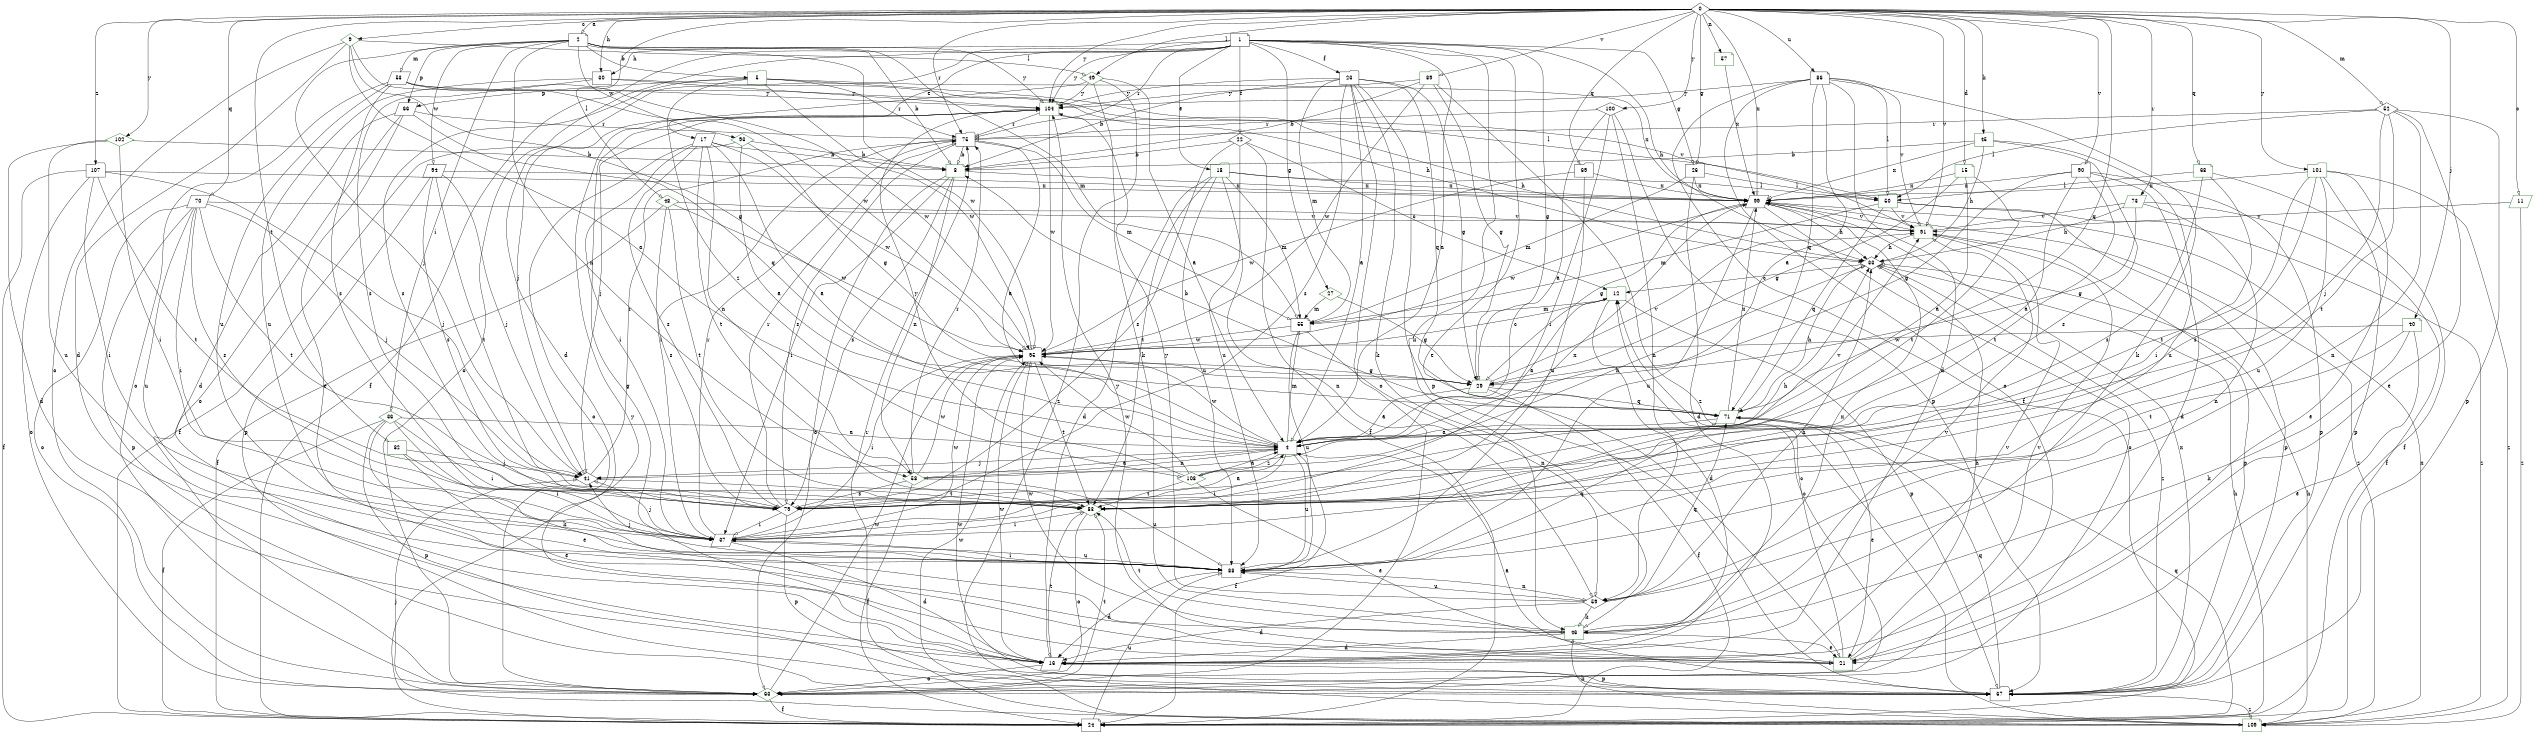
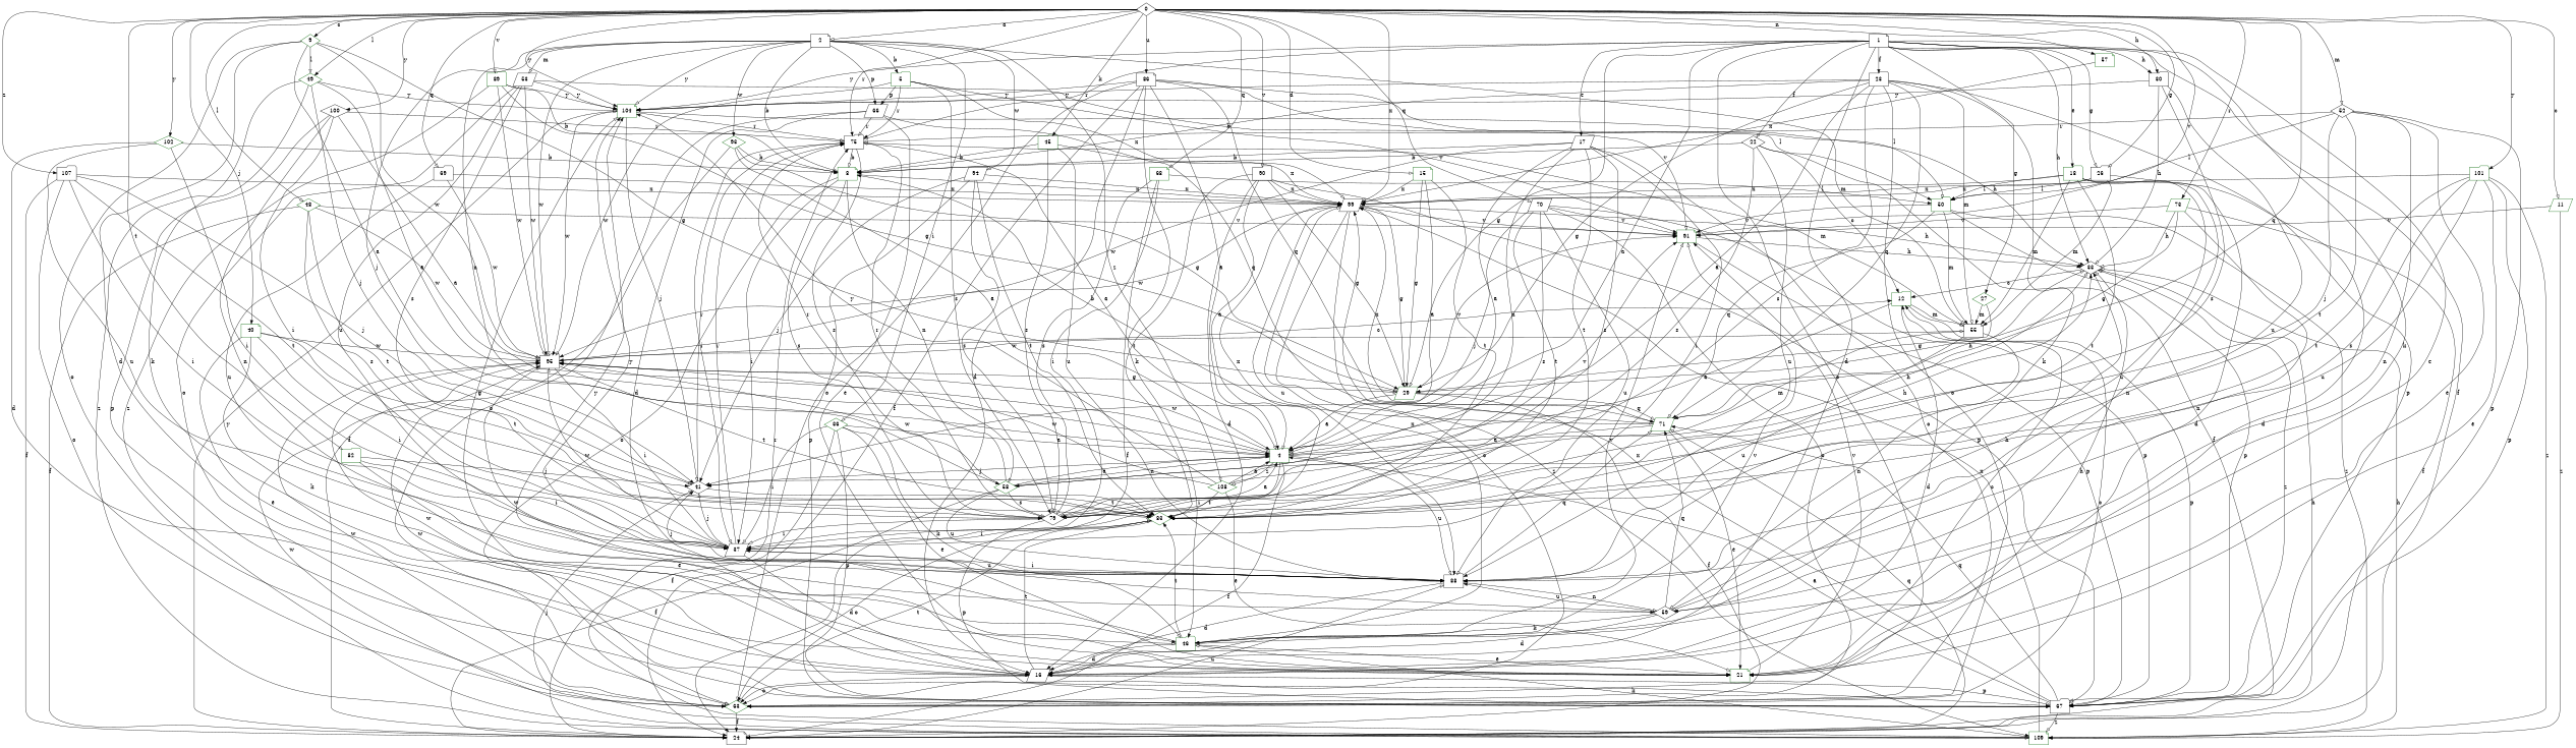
  strict digraph {
    node [color=darkgreen shape=folder]
    edge [arrowhead=normal]
    0 [color=black shape=diamond]
    2 [color=black shape=note]
    9 [shape=diamond]
    11 [shape=parallelogram]
    15 [shape=note]
    26 [color=black]
    30 [color=black]
    40 [shape=note]
    45
    48 [shape=diamond]
    49 [shape=diamond]
    52 [color=black shape=diamond]
    57 [shape=note]
    68 [shape=note]
    69 [color=black]
    70 [color=black shape=parallelogram]
    71 [shape=parallelogram]
    73 [shape=parallelogram]
    75 [color=black]
    82
    86 [color=black shape=note]
    89
    90 [color=black]
    91 [shape=note]
    99 [color=black shape=parallelogram]
    100 [color=black shape=diamond]
    101
    102 [shape=diamond]
    104 [shape=note]
    107 [color=black]
    5
    8 [shape=note]
    36 [shape=diamond]
    41 [color=black shape=diamond]
    53 [color=black shape=parallelogram]
    55 [color=black shape=note]
    58 [shape=diamond]
    66 [color=black shape=parallelogram]
    93 [shape=diamond]
    94 [color=black shape=parallelogram]
    95 [color=black]
    108 [shape=diamond]
    4
    16 [color=black shape=parallelogram]
    29 [shape=parallelogram]
    63 [shape=diamond]
    109 [shape=note]
    83 [shape=diamond]
    50
    33 [color=black shape=diamond]
    88 [color=black]
    79 [color=black shape=diamond]
    21 [shape=note]
    46
    37 [color=black shape=parallelogram]
    24 [color=black shape=note]
    67 [color=black]
    59 [color=black shape=diamond]
    1 [color=black shape=note]
    17 [color=black shape=parallelogram]
    18
    22 [color=black shape=diamond]
    23 [color=black]
    27 [shape=diamond]
    12
    0 -> 2 [arrowhead=onormal label=a]
    0 -> 9 [label=c]
    0 -> 11 [arrowhead=onormal label=c]
    0 -> 15 [arrowhead=onormal label=d]
    0 -> 26 [arrowhead=onormal label=g]
    0 -> 30 [label=h]
    0 -> 40 [label=j]
    0 -> 45 [label=k]
    0 -> 48 [arrowhead=onormal label=l]
    0 -> 49 [label=l]
    0 -> 52 [arrowhead=onormal label=m]
    0 -> 57 [label=n]
    0 -> 68 [arrowhead=onormal label=q]
    0 -> 69 [arrowhead=onormal label=q]
    0 -> 70 [arrowhead=onormal label=q]
    0 -> 71 [label=q]
    0 -> 73 [label=r]
    0 -> 75 [label=r]
    0 -> 82 [arrowhead=onormal label=t]
    0 -> 86 [label=u]
    0 -> 89 [arrowhead=onormal label=v]
    0 -> 90 [arrowhead=onormal label=v]
    0 -> 91 [arrowhead=onormal label=v]
    0 -> 99 [arrowhead=onormal label=x]
    0 -> 100 [label=y]
    0 -> 101 [label=y]
    0 -> 102 [label=y]
    0 -> 104 [label=y]
    0 -> 107 [label=z]
    2 -> 104 [arrowhead=onormal label=y]
    2 -> 5 [label=b]
    2 -> 8 [arrowhead=onormal label=b]
    2 -> 36 [arrowhead=onormal label=i]
    2 -> 41 [label=j]
    2 -> 53 [arrowhead=onormal label=m]
    2 -> 55 [arrowhead=onormal label=m]
    2 -> 58 [label=n]
    2 -> 66 [label=p]
    2 -> 93 [label=w]
    2 -> 94 [arrowhead=onormal label=w]
    2 -> 95 [arrowhead=onormal label=w]
-   5 -> 108 [arrowhead=onormal label=z]
+   2 -> 108 [arrowhead=onormal label=z]
    9 -> 49 [arrowhead=onormal label=l]
    9 -> 95 [arrowhead=onormal label=w]
    9 -> 4 [arrowhead=onormal label=a]
    9 -> 16 [label=d]
    9 -> 29 [arrowhead=onormal label=g]
    9 -> 63 [arrowhead=onormal label=o]
    11 -> 91 [label=v]
    11 -> 109 [label=z]
    15 -> 99 [arrowhead=onormal label=x]
    15 -> 4 [label=a]
    15 -> 29 [label=g]
    15 -> 83 [label=t]
    26 -> 99 [label=x]
    26 -> 55 [label=m]
    26 -> 16 [arrowhead=onormal label=d]
    26 -> 50 [arrowhead=onormal label=l]
    30 -> 104 [label=y]
    30 -> 33 [arrowhead=onormal label=h]
    30 -> 88 [arrowhead=onormal label=u]
    30 -> 79 [arrowhead=onormal label=s]
    40 -> 95 [label=w]
    40 -> 83 [label=t]
    40 -> 21 [label=e]
    40 -> 46 [label=k]
-   70 -> 37 [arrowhead=onormal label=i]
+   40 -> 37 [arrowhead=onormal label=i]
    45 -> 99 [arrowhead=onormal label=x]
    45 -> 8 [label=b]
-   45 -> 33 [label=h]
    45 -> 88 [arrowhead=onormal label=u]
    45 -> 79 [arrowhead=onormal label=s]
    48 -> 91 [label=v]
    48 -> 95 [arrowhead=onormal label=w]
    48 -> 83 [label=t]
    48 -> 79 [label=s]
    48 -> 24 [label=f]
    49 -> 104 [arrowhead=onormal label=y]
    49 -> 41 [arrowhead=onormal label=j]
    49 -> 4 [label=a]
    49 -> 109 [arrowhead=onormal label=z]
    49 -> 46 [arrowhead=onormal label=k]
    52 -> 75 [arrowhead=onormal label=r]
    52 -> 41 [label=j]
    52 -> 83 [label=t]
    52 -> 50 [label=l]
    52 -> 21 [label=e]
    52 -> 67 [label=p]
    52 -> 59 [label=n]
    57 -> 99 [label=x]
    68 -> 50 [label=l]
    68 -> 79 [arrowhead=onormal label=s]
    68 -> 37 [label=i]
    68 -> 24 [label=f]
    69 -> 99 [label=x]
    69 -> 95 [arrowhead=onormal label=w]
    69 -> 88 [arrowhead=onormal label=u]
    70 -> 91 [label=v]
    70 -> 41 [label=j]
    70 -> 63 [label=o]
    70 -> 83 [arrowhead=onormal label=t]
    70 -> 88 [arrowhead=onormal label=u]
    70 -> 79 [arrowhead=onormal label=s]
    70 -> 67 [label=p]
    71 -> 99 [label=x]
    71 -> 8 [label=b]
    71 -> 4 [arrowhead=onormal label=a]
    71 -> 33 [arrowhead=onormal label=h]
    71 -> 21 [label=e]
    73 -> 91 [arrowhead=onormal label=v]
    73 -> 29 [arrowhead=onormal label=g]
    73 -> 33 [arrowhead=onormal label=h]
    73 -> 24 [label=f]
    73 -> 59 [arrowhead=onormal label=n]
    75 -> 8 [arrowhead=onormal label=b]
    75 -> 55 [arrowhead=onormal label=m]
    75 -> 4 [arrowhead=onormal label=a]
    75 -> 79 [arrowhead=onormal label=s]
    75 -> 37 [arrowhead=onormal label=i]
    82 -> 41 [label=j]
    82 -> 21 [arrowhead=onormal label=e]
    82 -> 37 [label=i]
    86 -> 71 [label=q]
    86 -> 91 [arrowhead=onormal label=v]
    86 -> 104 [label=y]
    86 -> 4 [label=a]
    86 -> 16 [label=d]
    86 -> 63 [arrowhead=onormal label=o]
    86 -> 50 [arrowhead=onormal label=l]
    86 -> 46 [label=k]
    86 -> 24 [label=f]
    89 -> 104 [label=y]
    89 -> 8 [label=b]
    89 -> 95 [arrowhead=onormal label=w]
    89 -> 29 [arrowhead=onormal label=g]
    89 -> 109 [arrowhead=onormal label=z]
    90 -> 99 [arrowhead=onormal label=x]
    90 -> 4 [arrowhead=onormal label=a]
    90 -> 16 [label=d]
    90 -> 29 [label=g]
    90 -> 83 [label=t]
    90 -> 67 [arrowhead=onormal label=p]
    91 -> 33 [label=h]
    91 -> 67 [arrowhead=onormal label=p]
    99 -> 91 [arrowhead=onormal label=v]
    99 -> 95 [label=w]
    99 -> 29 [arrowhead=onormal label=g]
    99 -> 63 [label=o]
    99 -> 109 [label=z]
    99 -> 33 [label=h]
    99 -> 88 [label=u]
    100 -> 75 [arrowhead=onormal label=r]
    100 -> 4 [arrowhead=onormal label=a]
    100 -> 37 [arrowhead=onormal label=i]
    100 -> 67 [label=p]
    100 -> 59 [label=n]
    101 -> 99 [label=x]
    101 -> 109 [label=z]
    101 -> 83 [label=t]
    101 -> 88 [label=u]
    101 -> 79 [arrowhead=onormal label=s]
    101 -> 21 [label=e]
    101 -> 67 [label=p]
    102 -> 8 [label=b]
    102 -> 16 [arrowhead=onormal label=d]
    102 -> 88 [label=u]
    102 -> 37 [arrowhead=onormal label=i]
    104 -> 75 [arrowhead=onormal label=r]
    104 -> 41 [arrowhead=onormal label=j]
    104 -> 95 [label=w]
    104 -> 33 [label=h]
    107 -> 99 [arrowhead=onormal label=x]
    107 -> 41 [arrowhead=onormal label=j]
    107 -> 63 [label=o]
    107 -> 83 [arrowhead=onormal label=t]
    107 -> 37 [label=i]
    107 -> 24 [label=f]
    5 -> 75 [label=r]
    5 -> 91 [label=v]
    5 -> 99 [arrowhead=onormal label=x]
    5 -> 66 [label=p]
    5 -> 95 [arrowhead=onormal label=w]
    5 -> 79 [label=s]
    8 -> 99 [label=x]
    8 -> 58 [arrowhead=onormal label=n]
    8 -> 63 [arrowhead=onormal label=o]
    8 -> 79 [label=s]
    8 -> 37 [label=i]
    36 -> 4 [label=a]
    36 -> 21 [arrowhead=onormal label=e]
    36 -> 46 [arrowhead=onormal label=k]
    36 -> 37 [arrowhead=onormal label=i]
    36 -> 24 [arrowhead=onormal label=f]
    36 -> 67 [arrowhead=onormal label=p]
    41 -> 75 [label=r]
    41 -> 83 [label=t]
    53 -> 104 [label=y]
    53 -> 95 [label=w]
    53 -> 63 [arrowhead=onormal label=o]
    53 -> 50 [label=l]
    53 -> 88 [arrowhead=onormal label=u]
    53 -> 79 [arrowhead=onormal label=s]
    55 -> 95 [arrowhead=onormal label=w]
    55 -> 88 [label=u]
    55 -> 59 [arrowhead=onormal label=n]
    58 -> 75 [label=r]
    58 -> 91 [label=v]
    58 -> 95 [label=w]
    58 -> 4 [label=a]
    58 -> 88 [arrowhead=onormal label=u]
    58 -> 79 [arrowhead=onormal label=s]
    58 -> 24 [arrowhead=onormal label=f]
    66 -> 71 [arrowhead=onormal label=q]
    66 -> 75 [arrowhead=onormal label=r]
    66 -> 16 [label=d]
    66 -> 63 [arrowhead=onormal label=o]
    66 -> 21 [arrowhead=onormal label=e]
    93 -> 8 [arrowhead=onormal label=b]
    93 -> 4 [label=a]
    93 -> 29 [label=g]
    93 -> 24 [arrowhead=onormal label=f]
    94 -> 99 [label=x]
    94 -> 41 [label=j]
    94 -> 83 [label=t]
    94 -> 79 [arrowhead=onormal label=s]
    94 -> 67 [arrowhead=onormal label=p]
    95 -> 29 [arrowhead=onormal label=g]
    95 -> 83 [label=t]
    95 -> 37 [arrowhead=onormal label=i]
    95 -> 12 [label=c]
    108 -> 104 [label=y]
    108 -> 95 [label=w]
    108 -> 4 [label=a]
    108 -> 83 [label=t]
    108 -> 33 [arrowhead=onormal label=h]
    108 -> 21 [arrowhead=onormal label=e]
    4 -> 41 [label=j]
    4 -> 55 [arrowhead=onormal label=m]
    4 -> 58 [arrowhead=onormal label=n]
    4 -> 95 [label=w]
    4 -> 108 [arrowhead=onormal label=z]
    4 -> 88 [arrowhead=onormal label=u]
    4 -> 37 [arrowhead=onormal label=i]
    4 -> 24 [arrowhead=onormal label=f]
    16 -> 91 [arrowhead=onormal label=v]
    16 -> 104 [arrowhead=onormal label=g]
    16 -> 95 [arrowhead=onormal label=w]
    16 -> 63 [label=o]
    16 -> 83 [arrowhead=onormal label=t]
    16 -> 67 [arrowhead=onormal label=p]
    29 -> 71 [arrowhead=onormal label=q]
    29 -> 91 [label=v]
    29 -> 4 [label=a]
    29 -> 24 [arrowhead=onormal label=f]
    63 -> 95 [label=w]
    63 -> 83 [arrowhead=onormal label=t]
    63 -> 24 [label=f]
    63 -> 12 [label=c]
    109 -> 75 [label=r]
    109 -> 99 [label=x]
    109 -> 41 [arrowhead=onormal label=j]
    109 -> 95 [label=w]
    109 -> 33 [arrowhead=onormal label=h]
    109 -> 46 [arrowhead=onormal label=k]
    83 -> 99 [label=x]
    83 -> 63 [label=o]
    83 -> 37 [arrowhead=onormal label=i]
    50 -> 71 [arrowhead=onormal label=q]
    50 -> 91 [label=v]
    50 -> 55 [label=m]
    50 -> 109 [arrowhead=onormal label=z]
    50 -> 67 [arrowhead=onormal label=p]
    33 -> 12 [label=c]
    88 -> 71 [arrowhead=onormal label=q]
    88 -> 41 [label=j]
    88 -> 16 [label=d]
    88 -> 37 [label=i]
    88 -> 59 [arrowhead=onormal label=n]
    79 -> 75 [arrowhead=onormal label=r]
    79 -> 4 [label=a]
    79 -> 33 [label=h]
    79 -> 37 [arrowhead=onormal label=i]
    79 -> 67 [arrowhead=onormal label=p]
    21 -> 91 [label=v]
    21 -> 104 [label=y]
    21 -> 33 [arrowhead=onormal label=h]
    21 -> 12 [label=c]
    46 -> 91 [arrowhead=onormal label=v]
    46 -> 99 [arrowhead=onormal label=x]
    46 -> 95 [arrowhead=onormal label=w]
    46 -> 16 [label=d]
    46 -> 83 [label=t]
    46 -> 21 [label=e]
    37 -> 75 [label=r]
    37 -> 41 [arrowhead=onormal label=j]
    37 -> 95 [arrowhead=onormal label=w]
    37 -> 16 [arrowhead=onormal label=d]
    37 -> 88 [label=u]
    24 -> 71 [arrowhead=onormal label=q]
    24 -> 104 [arrowhead=onormal label=y]
    24 -> 33 [arrowhead=onormal label=h]
    24 -> 88 [arrowhead=onormal label=u]
    67 -> 71 [label=q]
    67 -> 99 [label=x]
    67 -> 95 [label=w]
    67 -> 4 [label=a]
    67 -> 109 [arrowhead=onormal label=z]
    67 -> 33 [arrowhead=onormal label=z]
    59 -> 71 [label=q]
    59 -> 104 [label=y]
    59 -> 16 [label=d]
    59 -> 33 [label=h]
    59 -> 88 [label=u]
    59 -> 46 [arrowhead=onormal label=k]
    1 -> 26 [arrowhead=onormal label=g]
    1 -> 30 [label=h]
    1 -> 75 [arrowhead=onormal label=r]
    1 -> 104 [label=y]
    1 -> 4 [arrowhead=onormal label=a]
    1 -> 16 [arrowhead=onormal label=d]
    1 -> 29 [arrowhead=onormal label=g]
    1 -> 63 [arrowhead=onormal label=o]
    1 -> 33 [label=h]
    1 -> 21 [arrowhead=onormal label=e]
    1 -> 46 [arrowhead=onormal label=k]
    1 -> 24 [arrowhead=onormal label=f]
    1 -> 17 [label=e]
    1 -> 18 [label=e]
    1 -> 22 [arrowhead=onormal label=f]
    1 -> 23 [label=f]
    1 -> 27 [label=g]
    17 -> 8 [label=b]
    17 -> 58 [label=n]
    17 -> 95 [label=w]
    17 -> 4 [arrowhead=onormal label=a]
    17 -> 63 [label=o]
    17 -> 83 [label=t]
    17 -> 79 [arrowhead=onormal label=s]
    17 -> 37 [label=i]
    18 -> 99 [arrowhead=onormal label=x]
    18 -> 55 [label=m]
    18 -> 16 [arrowhead=onormal label=d]
    18 -> 83 [label=t]
    18 -> 50 [label=l]
    18 -> 88 [label=u]
    18 -> 59 [arrowhead=onormal label=n]
    22 -> 8 [label=b]
    22 -> 88 [label=u]
    22 -> 79 [label=s]
    22 -> 24 [label=f]
    22 -> 12 [label=c]
    23 -> 71 [label=q]
    23 -> 104 [label=y]
    23 -> 8 [label=b]
    23 -> 55 [arrowhead=onormal label=m]
    23 -> 4 [arrowhead=onormal label=a]
    23 -> 29 [label=g]
    23 -> 63 [arrowhead=onormal label=o]
    23 -> 79 [arrowhead=onormal label=s]
    23 -> 46 [label=k]
    23 -> 67 [arrowhead=onormal label=p]
    27 -> 55 [label=m]
    27 -> 29 [label=g]
    12 -> 55 [arrowhead=onormal label=m]
    12 -> 4 [arrowhead=onormal label=a]
    12 -> 16 [label=d]
    12 -> 67 [arrowhead=onormal label=p]
  }
